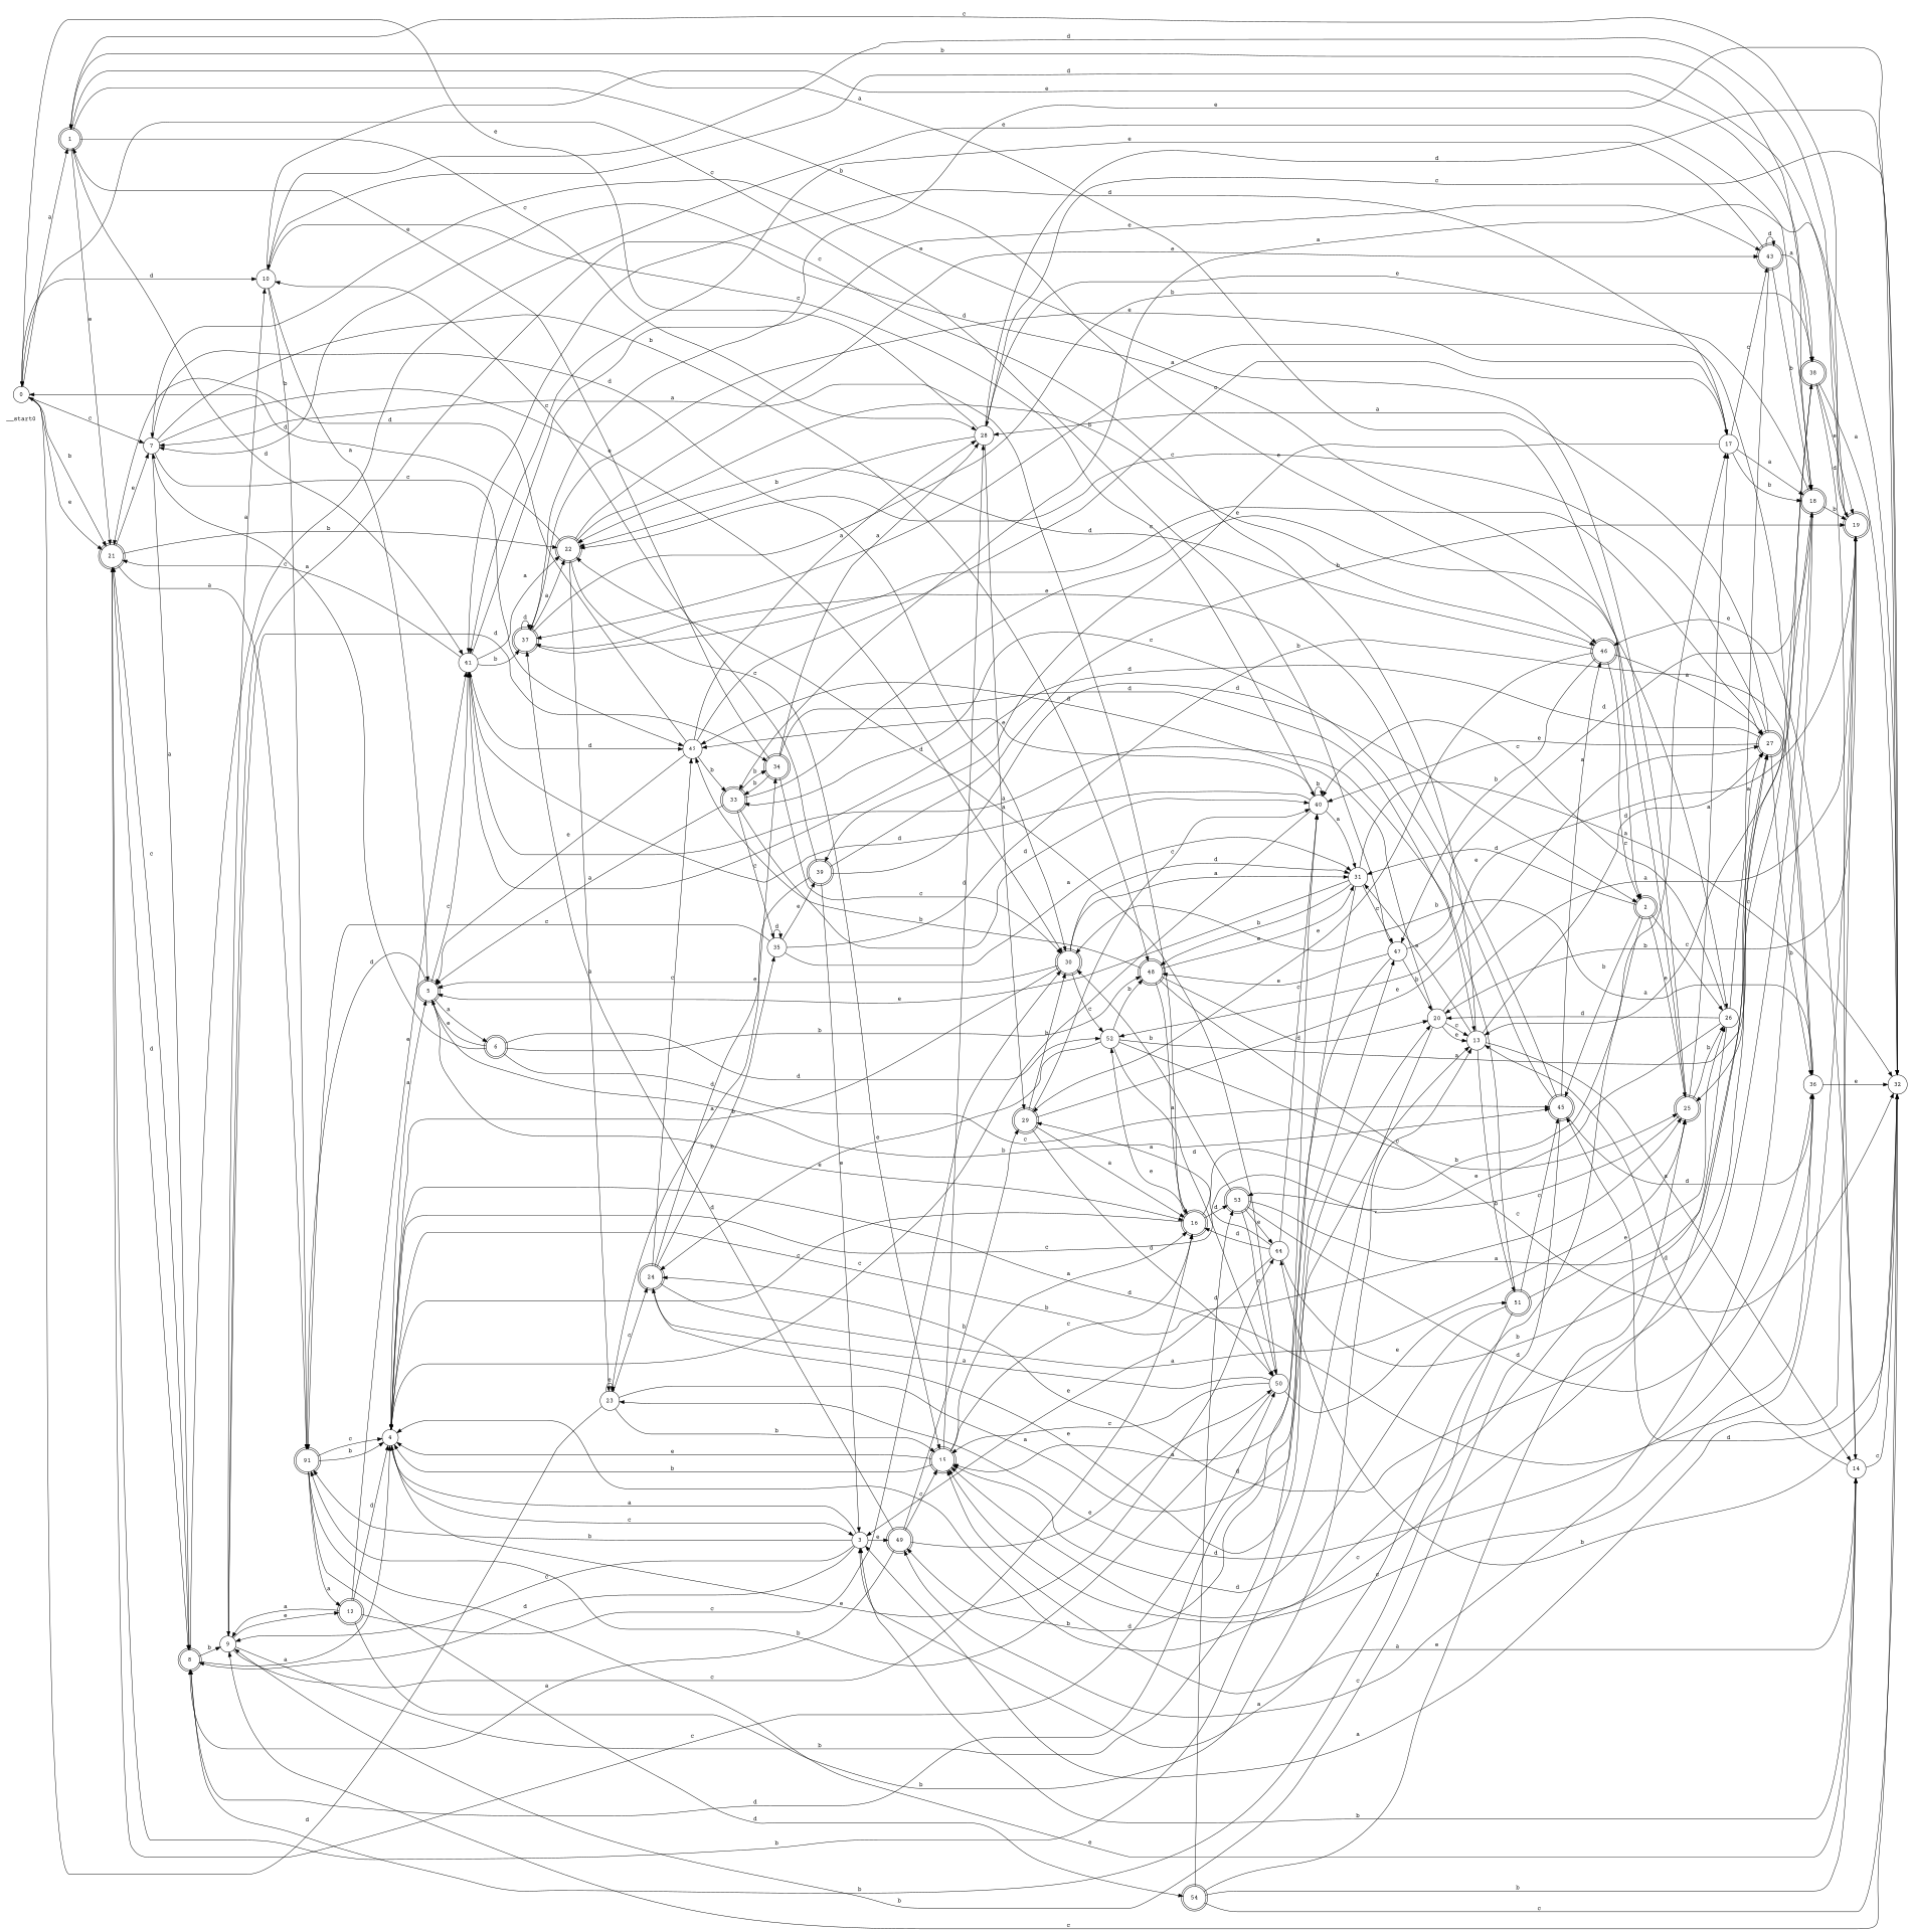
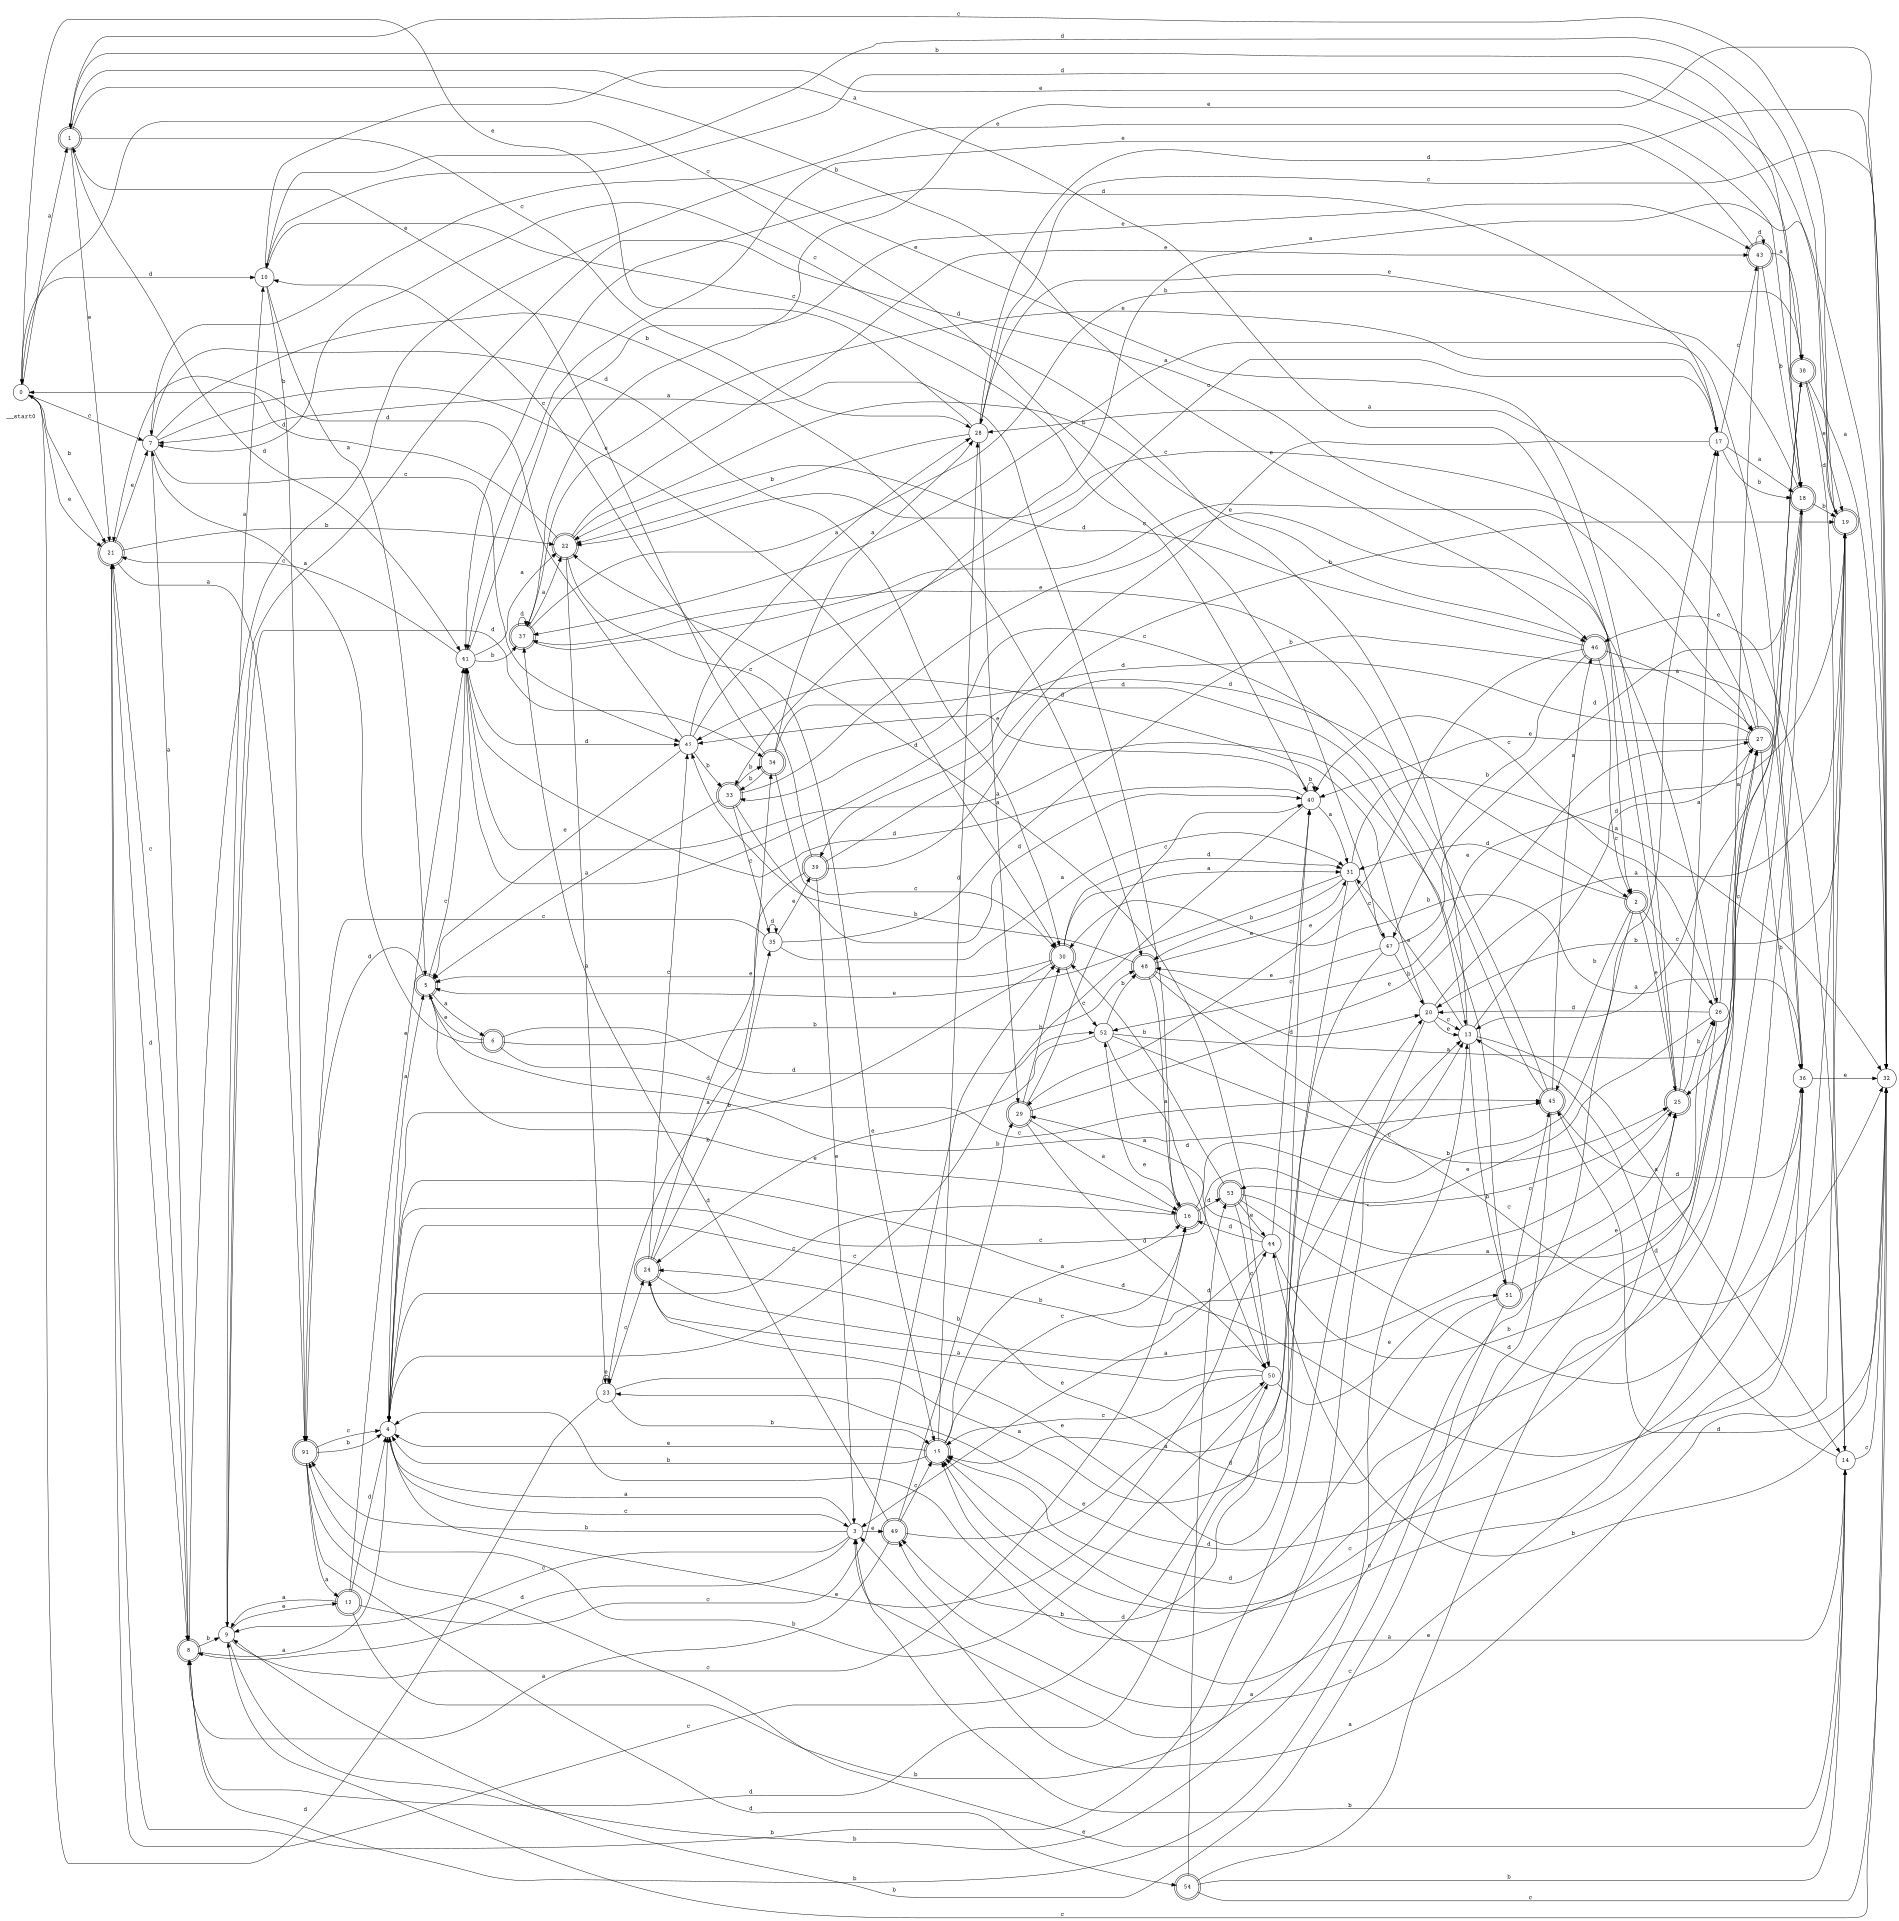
  digraph {
    fontname="Courier Prime"
    rankdir=LR
    node [fontname="Courier Prime" shape=doublecircle color=black fillcolor=white style="rounded,filled"]
    edge [fontname="Courier Prime"]
    __start0 [shape=none color="" fillcolor="" style=""]
    n2 [label=0 shape=circle style=filled]
    n3 [label=1]
    n4 [label=7 shape=circle style=filled]
    n5 [label=10 shape=circle style=filled]
    n6 [label=21]
    n7 [label=2]
    n8 [label=28 shape=circle style=filled]
    n9 [label=41 shape=circle style=filled]
    n10 [label=46]
    n11 [label=8]
    n12 [label=48]
    n13 [label=30]
    n14 [label=42 shape=circle style=filled]
    n15 [label=91]
    n16 [label=5]
    n17 [label=19]
    n18 [label=18]
    n19 [label=40 shape=circle style=filled]
    n20 [label=22]
    n21 [label=50 shape=circle style=filled]
    n22 [label=3 shape=circle style=filled]
    n23 [label=25]
    n24 [label=26 shape=circle style=filled]
    n25 [label=31 shape=circle style=filled]
    n26 [label=45]
    n27 [label=32 shape=circle style=filled]
    n28 [label=29]
    n29 [label=43]
    n30 [label=37]
    n31 [label=27]
    n32 [label=47 shape=circle style=filled]
    n33 [label=4 shape=circle style=filled]
    n34 [label=9 shape=circle style=filled]
    n35 [label=49]
    n36 [label=17 shape=circle style=filled]
    n37 [label=53]
    n38 [label=20 shape=circle style=filled]
    n39 [label=36 shape=circle style=filled]
    n40 [label=33]
    n41 [label=44 shape=circle style=filled]
    n42 [label=16]
    n43 [label=12]
    n44 [label=13 shape=circle style=filled]
    n45 [label=34]
    n46 [label=14 shape=circle style=filled]
    n47 [label=54]
    n48 [label=15]
    n49 [label=6]
    n50 [label=52 shape=circle style=filled]
    n51 [label=24]
    n52 [label=38]
    n53 [label=51]
    n54 [label=39]
    n55 [label=23 shape=circle style=filled]
    n56 [label=35 shape=circle style=filled]
    n2 -> n3 [label=a]
    n2 -> n4 [label=c]
    n2 -> n5 [label=d]
    n2 -> n6 [label=b]
    n2 -> n6 [label=e]
    n3 -> n6 [label=e]
    n3 -> n7 [label=a]
    n3 -> n8 [label=c]
    n3 -> n9 [label=d]
    n3 -> n10 [label=b]
    n4 -> n11 [label=a]
    n4 -> n12 [label=b]
    n4 -> n13 [label=d]
    n4 -> n13 [label=e]
    n4 -> n14 [label=c]
    n5 -> n15 [label=b]
    n5 -> n16 [label=a]
    n5 -> n17 [label=d]
    n5 -> n18 [label=e]
    n5 -> n19 [label=c]
    n6 -> n4 [label=e]
    n6 -> n11 [label=d]
    n6 -> n15 [label=a]
    n6 -> n20 [label=b]
    n6 -> n21 [label=c]
    n7 -> n22 [label=a]
    n7 -> n23 [label=e]
    n7 -> n24 [label=c]
    n7 -> n25 [label=d]
    n7 -> n26 [label=b]
    n8 -> n2 [label=e]
    n8 -> n20 [label=b]
    n8 -> n27 [label=c]
    n8 -> n27 [label=d]
    n8 -> n28 [label=a]
    n9 -> n6 [label=c]
    n9 -> n14 [label=d]
    n9 -> n20 [label=a]
    n9 -> n29 [label=e]
    n9 -> n30 [label=b]
    n10 -> n7 [label=c]
    n10 -> n20 [label=d]
    n10 -> n28 [label=e]
    n10 -> n31 [label=a]
    n10 -> n32 [label=b]
    n11 -> n6 [label=c]
    n11 -> n18 [label=e]
    n11 -> n19 [label=d]
    n11 -> n33 [label=a]
    n11 -> n34 [label=b]
    n12 -> n14 [label=b]
    n12 -> n25 [label=e]
    n12 -> n27 [label=c]
    n12 -> n38 [label=d]
    n12 -> n42 [label=a]
    n13 -> n16 [label=e]
    n13 -> n25 [label=a]
    n13 -> n25 [label=d]
    n13 -> n33 [label=b]
    n13 -> n50 [label=c]
    n14 -> n6 [label=d]
    n14 -> n8 [label=a]
    n14 -> n16 [label=e]
    n14 -> n36 [label=c]
    n14 -> n40 [label=b]
    n15 -> n33 [label=b]
    n15 -> n33 [label=c]
    n15 -> n43 [label=a]
    n15 -> n46 [label=e]
    n15 -> n47 [label=d]
    n16 -> n9 [label=c]
    n16 -> n15 [label=d]
    n16 -> n26 [label=b]
    n16 -> n42 [label=e]
    n16 -> n49 [label=a]
    n17 -> n3 [label=c]
    n17 -> n5 [label=d]
    n17 -> n22 [label=a]
    n17 -> n38 [label=b]
    n17 -> n50 [label=e]
    n18 -> n8 [label=e]
    n18 -> n17 [label=b]
    n18 -> n35 [label=c]
    n18 -> n44 [label=a]
    n18 -> n51 [label=d]
    n19 -> n9 [label=d]
    n19 -> n14 [label=e]
    n19 -> n19 [label=b]
    n19 -> n25 [label=a]
    n19 -> n33 [label=c]
    n20 -> n2 [label=d]
    n20 -> n10 [label=b]
    n20 -> n29 [label=e]
    n20 -> n48 [label=c]
    n20 -> n55 [label=a]
    n21 -> n15 [label=b]
    n21 -> n20 [label=d]
    n21 -> n48 [label=c]
    n21 -> n51 [label=a]
    n21 -> n53 [label=e]
    n22 -> n11 [label=d]
    n22 -> n15 [label=b]
    n22 -> n33 [label=a]
    n22 -> n34 [label=c]
    n22 -> n35 [label=e]
    n23 -> n4 [label=e]
    n23 -> n24 [label=b]
    n23 -> n33 [label=c]
    n23 -> n34 [label=d]
    n23 -> n36 [label=a]
    n24 -> n19 [label=c]
    n24 -> n31 [label=a]
    n24 -> n33 [label=b]
    n24 -> n37 [label=e]
    n24 -> n38 [label=d]
    n25 -> n12 [label=b]
    n25 -> n16 [label=e]
    n25 -> n27 [label=a]
    n25 -> n32 [label=c]
    n25 -> n35 [label=d]
    n26 -> n10 [label=a]
    n26 -> n30 [label=e]
    n26 -> n34 [label=b]
    n26 -> n39 [label=d]
    n26 -> n40 [label=c]
    n27 -> n26 [label=d]
    n27 -> n30 [label=e]
    n27 -> n34 [label=c]
    n27 -> n40 [label=a]
    n27 -> n41 [label=b]
    n28 -> n13 [label=b]
    n28 -> n19 [label=c]
    n28 -> n21 [label=d]
    n28 -> n31 [label=e]
    n28 -> n42 [label=a]
    n29 -> n9 [label=e]
    n29 -> n18 [label=b]
    n29 -> n29 [label=d]
    n29 -> n48 [label=c]
    n29 -> n52 [label=a]
    n30 -> n20 [label=a]
    n30 -> n30 [label=d]
    n30 -> n31 [label=c]
    n30 -> n36 [label=e]
    n30 -> n52 [label=b]
    n31 -> n8 [label=a]
    n31 -> n9 [label=d]
    n31 -> n19 [label=e]
    n31 -> n20 [label=c]
    n31 -> n39 [label=b]
    n32 -> n2 [label=c]
    n32 -> n12 [label=e]
    n32 -> n18 [label=d]
    n32 -> n38 [label=b]
    n32 -> n48 [label=a]
    n33 -> n16 [label=a]
    n33 -> n17 [label=d]
    n33 -> n22 [label=c]
    n33 -> n23 [label=b]
    n33 -> n41 [label=e]
    n34 -> n5 [label=a]
    n34 -> n42 [label=c]
    n34 -> n43 [label=e]
-   n34 -> n32 [label=b]
+   n34 -> n44 [label=b]
    n34 -> n45 [label=d]
    n35 -> n11 [label=a]
    n35 -> n21 [label=e]
    n35 -> n28 [label=b]
    n35 -> n30 [label=d]
    n35 -> n48 [label=c]
    n36 -> n9 [label=d]
    n36 -> n18 [label=a]
    n36 -> n18 [label=b]
    n36 -> n29 [label=c]
    n36 -> n54 [label=e]
    n37 -> n13 [label=b]
    n37 -> n21 [label=c]
    n37 -> n31 [label=a]
    n37 -> n39 [label=d]
    n37 -> n41 [label=e]
    n38 -> n6 [label=b]
    n38 -> n14 [label=d]
    n38 -> n17 [label=a]
    n38 -> n44 [label=c]
    n38 -> n44 [label=e]
    n39 -> n13 [label=b]
    n39 -> n27 [label=e]
    n39 -> n30 [label=a]
    n39 -> n48 [label=c]
    n39 -> n55 [label=d]
    n40 -> n16 [label=a]
    n40 -> n19 [label=d]
    n40 -> n24 [label=e]
    n40 -> n45 [label=b]
    n40 -> n56 [label=c]
    n41 -> n19 [label=c]
    n41 -> n22 [label=e]
    n41 -> n28 [label=a]
    n41 -> n31 [label=b]
    n41 -> n42 [label=d]
    n42 -> n4 [label=a]
    n42 -> n33 [label=c]
    n42 -> n36 [label=b]
    n42 -> n37 [label=d]
    n42 -> n50 [label=e]
    n43 -> n9 [label=e]
    n43 -> n13 [label=c]
    n43 -> n33 [label=d]
    n43 -> n34 [label=a]
    n43 -> n44 [label=b]
    n44 -> n4 [label=c]
    n44 -> n25 [label=e]
    n44 -> n31 [label=d]
    n44 -> n46 [label=a]
    n44 -> n53 [label=b]
    n45 -> n3 [label=e]
    n45 -> n8 [label=a]
    n45 -> n13 [label=c]
    n45 -> n40 [label=b]
    n45 -> n44 [label=d]
    n46 -> n10 [label=e]
    n46 -> n22 [label=b]
    n46 -> n27 [label=c]
    n46 -> n44 [label=d]
    n46 -> n48 [label=a]
    n47 -> n23 [label=e]
    n47 -> n27 [label=c]
    n47 -> n37 [label=d]
    n47 -> n46 [label=b]
    n48 -> n8 [label=d]
    n48 -> n33 [label=b]
    n48 -> n33 [label=e]
    n48 -> n42 [label=a]
    n48 -> n42 [label=c]
    n49 -> n4 [label=a]
    n49 -> n12 [label=b]
    n49 -> n16 [label=e]
    n49 -> n26 [label=c]
    n49 -> n50 [label=d]
    n50 -> n12 [label=b]
    n50 -> n21 [label=d]
    n50 -> n23 [label=c]
    n50 -> n51 [label=e]
    n50 -> n52 [label=a]
    n51 -> n14 [label=c]
    n51 -> n23 [label=a]
    n51 -> n44 [label=e]
    n51 -> n45 [label=d]
    n51 -> n56 [label=b]
    n52 -> n3 [label=b]
    n52 -> n17 [label=e]
    n52 -> n23 [label=c]
    n52 -> n27 [label=a]
    n52 -> n46 [label=d]
    n53 -> n9 [label=a]
    n53 -> n11 [label=b]
    n53 -> n24 [label=e]
    n53 -> n26 [label=c]
    n53 -> n48 [label=d]
    n54 -> n5 [label=c]
    n54 -> n7 [label=d]
    n54 -> n17 [label=b]
    n54 -> n22 [label=e]
    n54 -> n55 [label=a]
    n55 -> n2 [label=d]
    n55 -> n38 [label=a]
    n55 -> n48 [label=b]
    n55 -> n51 [label=c]
    n55 -> n55 [label=e]
    n56 -> n15 [label=c]
    n56 -> n25 [label=a]
    n56 -> n39 [label=b]
    n56 -> n54 [label=e]
    n56 -> n56 [label=d]
  }
